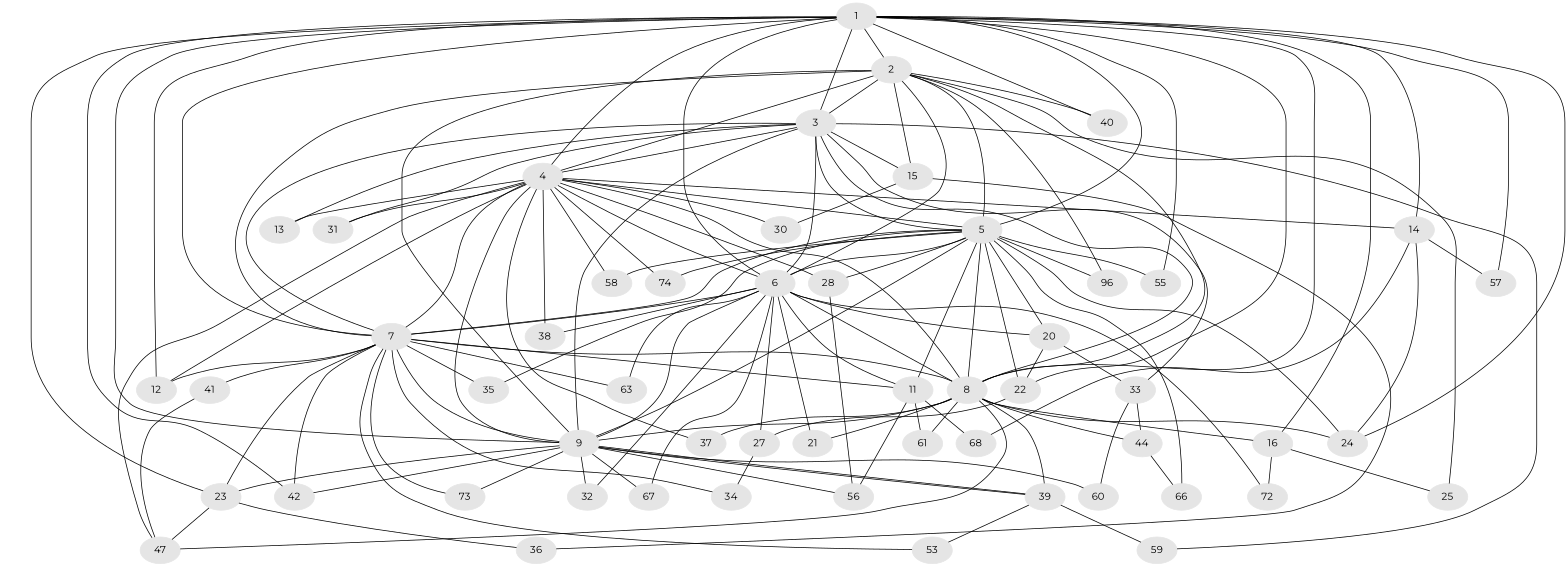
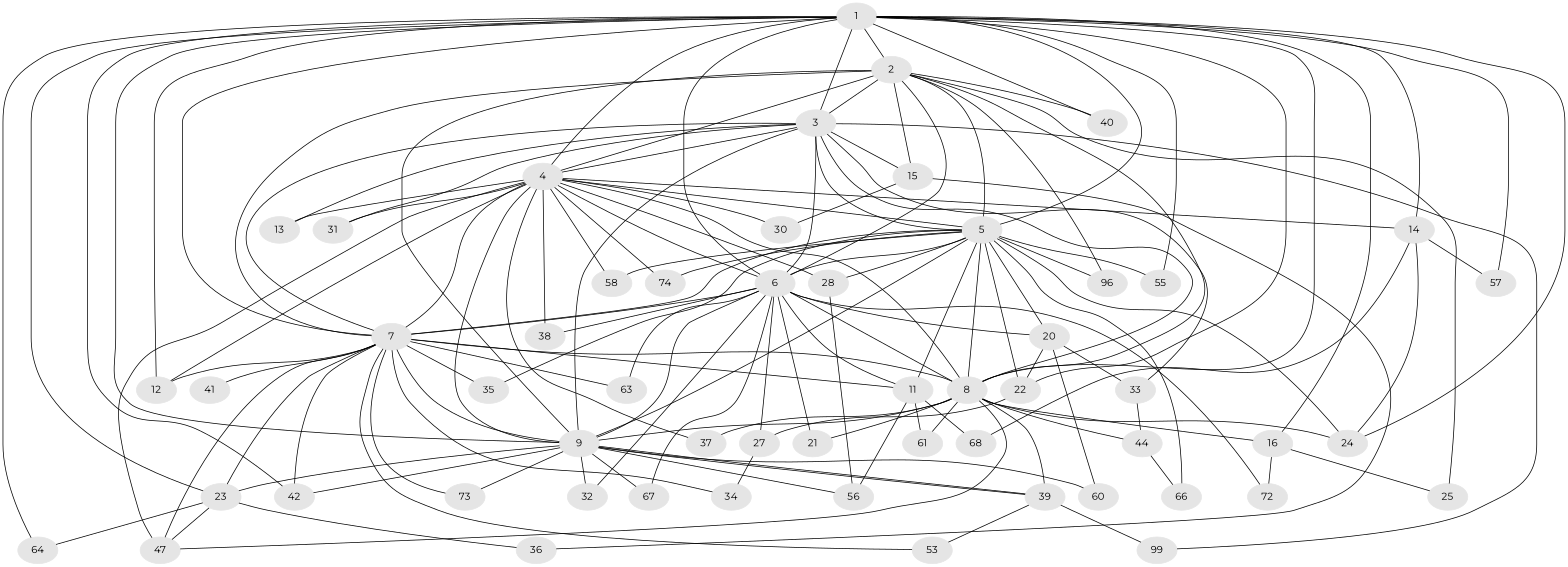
  graph {
    fontname=Montserrat
    node [color=gray90 fontname=Montserrat style=filled]
    edge [fontname=Montserrat]
    1 [super="+10"]
    2 [super="+49"]
    3 [super="+69"]
    4 [super="+18"]
    5 [super="+29"]
    6 [super="+50"]
    7 [super="+17"]
    8 [super="+19"]
    9 [super="+62"]
    12 [super="+45"]
    14 [super="+26"]
    16
    22 [super="+71"]
    23 [super="+51"]
    24
    40
    42 [super="+43"]
    55
    57
+   64
    15
    25
    n23 [label=96]
    13
    31
    33
-   59
+   59 [label=99]
    38
    28 [super="+70"]
    30
    37
    47 [super="+52"]
    58
    74
    11 [super="+65"]
    20
    35
    66
    21 [super="+48"]
    27
    32
    63
    67
    72
    34
    41
    53
    73
    39 [super="+54"]
    44
    61
    56
    60
    68
    36
    1 -- 2 [weight=3]
    1 -- 3 [weight=2]
    1 -- 4 [weight=2]
    1 -- 5 [weight=2]
    1 -- 6 [weight=2]
    1 -- 7 [weight=2]
    1 -- 8 [weight=2]
    1 -- 9 [weight=2]
    1 -- 12
    1 -- 14
    1 -- 16
    1 -- 22
    1 -- 23
    1 -- 24
    1 -- 40
    1 -- 42
    1 -- 55
    1 -- 57
+   1 -- 64
    2 -- 3
    2 -- 4
    2 -- 5
    2 -- 6
    2 -- 7
    2 -- 8
    2 -- 9
    2 -- 40
    2 -- 15
    2 -- 25
    2 -- n23
    3 -- 4
    3 -- 5
    3 -- 6
    3 -- 7 [weight=2]
    3 -- 8
    3 -- 9
    3 -- 15
    3 -- 13
    3 -- 31
    3 -- 33
    3 -- 59
    4 -- 5
    4 -- 6
    4 -- 7 [weight=2]
    4 -- 8
    4 -- 9
    4 -- 12
    4 -- 14
    4 -- 13
    4 -- 31
    4 -- 38
    4 -- 28
    4 -- 30
    4 -- 37
    4 -- 47
    4 -- 58
    4 -- 74
    5 -- 6
    5 -- 7
    5 -- 8 [weight=2]
    5 -- 9
    5 -- 22
    5 -- 24
    5 -- 55
    5 -- n23
    5 -- 28
    5 -- 58
    5 -- 74
    5 -- 11
    5 -- 20
    5 -- 35
    5 -- 66
    6 -- 7
    6 -- 8 [weight=2]
    6 -- 9
    6 -- 38
    6 -- 11
    6 -- 20
    6 -- 21 [weight=2]
    6 -- 27
    6 -- 32
    6 -- 63
    6 -- 67
    6 -- 72
    7 -- 8 [weight=2]
    7 -- 9
    7 -- 12
    7 -- 23
    7 -- 42
-   41 -- 47
+   7 -- 47
    7 -- 11
    7 -- 35
    7 -- 63
    7 -- 34
    7 -- 41 [weight=2]
    7 -- 53
    7 -- 73
    8 -- 9
    8 -- 16
    8 -- 24
    8 -- 37
    8 -- 47
    8 -- 21
    8 -- 39
    8 -- 44
    8 -- 61
    9 -- 23
    9 -- 42
    9 -- 32
    9 -- 67
    9 -- 73
    9 -- 39
    9 -- 39
    9 -- 56
    9 -- 60
    14 -- 24
    14 -- 57
    14 -- 68
    16 -- 25
    16 -- 72
    22 -- 27
+   23 -- 64
    23 -- 47
    23 -- 36
    15 -- 30
    15 -- 36
    33 -- 44
    28 -- 56
    11 -- 61
    11 -- 56
    11 -- 68
    20 -- 22
    20 -- 33
-   33 -- 60
+   20 -- 60
    27 -- 34
    39 -- 59
    39 -- 53
    44 -- 66
  }
